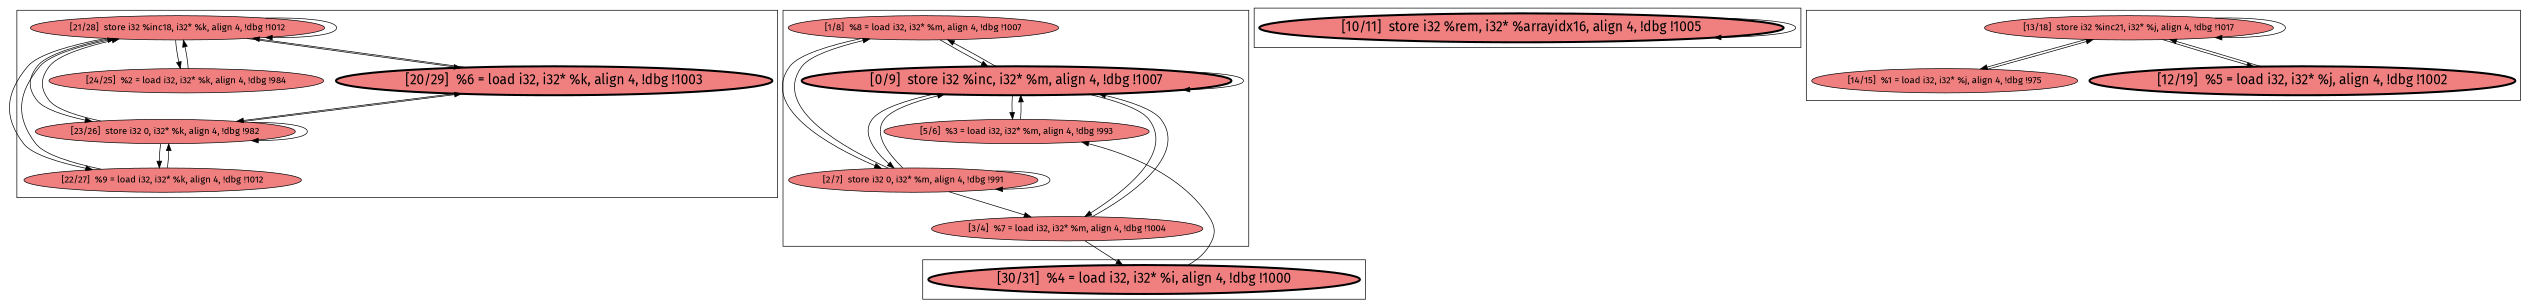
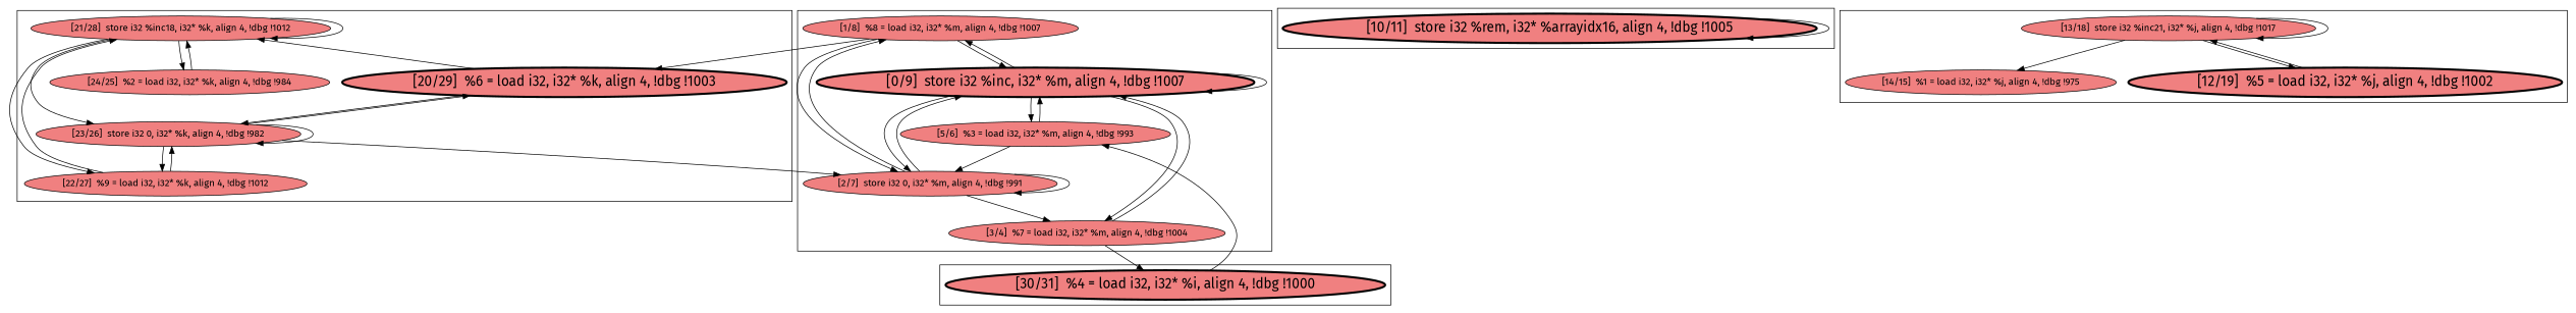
  digraph {
    fontname="Fira Sans"
    node [fillcolor=lightcoral fontname="Fira Sans" shape=ellipse style=filled]
    edge [fontname="Fira Sans"]
    n1 [label="[21/28]  store i32 %inc18, i32* %k, align 4, !dbg !1012"]
    n2 [label="[24/25]  %2 = load i32, i32* %k, align 4, !dbg !984"]
    n3 [fontsize=20 label="[20/29]  %6 = load i32, i32* %k, align 4, !dbg !1003" penwidth=3.0]
    n4 [label="[22/27]  %9 = load i32, i32* %k, align 4, !dbg !1012"]
    n5 [label="[23/26]  store i32 0, i32* %k, align 4, !dbg !982"]
    n6 [label="[1/8]  %8 = load i32, i32* %m, align 4, !dbg !1007"]
    n7 [fontsize=20 label="[0/9]  store i32 %inc, i32* %m, align 4, !dbg !1007" penwidth=3.0]
    n8 [label="[2/7]  store i32 0, i32* %m, align 4, !dbg !991"]
    n9 [label="[5/6]  %3 = load i32, i32* %m, align 4, !dbg !993"]
    n10 [label="[3/4]  %7 = load i32, i32* %m, align 4, !dbg !1004"]
    n11 [fontsize=20 label="[30/31]  %4 = load i32, i32* %i, align 4, !dbg !1000" penwidth=3.0]
    n12 [fontsize=20 label="[10/11]  store i32 %rem, i32* %arrayidx16, align 4, !dbg !1005" penwidth=3.0]
    n13 [label="[13/18]  store i32 %inc21, i32* %j, align 4, !dbg !1017"]
    n14 [label="[14/15]  %1 = load i32, i32* %j, align 4, !dbg !975"]
    n15 [fontsize=20 label="[12/19]  %5 = load i32, i32* %j, align 4, !dbg !1002" penwidth=3.0]
    subgraph cluster_1 {
      n1
      n2
      n3
      n4
      n5
    }
    subgraph cluster_2 {
      n6
      n7
      n8
      n9
      n10
    }
    subgraph cluster_3 {
      n11
    }
    subgraph cluster_4 {
      n12
    }
    subgraph cluster_5 {
      n13
      n14
      n15
    }
    n1 -> n1
    n1 -> n2
-   n1 -> n3
+   n6 -> n3
    n1 -> n4
    n1 -> n5
    n2 -> n1
    n3 -> n1
    n3 -> n5
    n4 -> n1
    n4 -> n5
-   n5 -> n1
+   n5 -> n8
    n5 -> n3
    n5 -> n4
    n5 -> n5
    n6 -> n7
    n6 -> n8
    n7 -> n6
    n7 -> n7
    n7 -> n8
    n7 -> n9
    n7 -> n10
    n8 -> n6
    n8 -> n7
    n8 -> n8
    n8 -> n10
    n9 -> n7
+   n9 -> n8
    n10 -> n7
    n10 -> n11
    n11 -> n9
    n12 -> n12
    n13 -> n13
    n13 -> n14
    n13 -> n15
-   n14 -> n13
    n15 -> n13
  }
